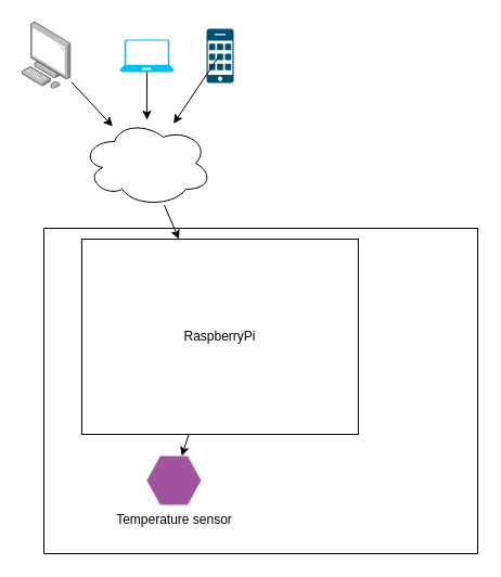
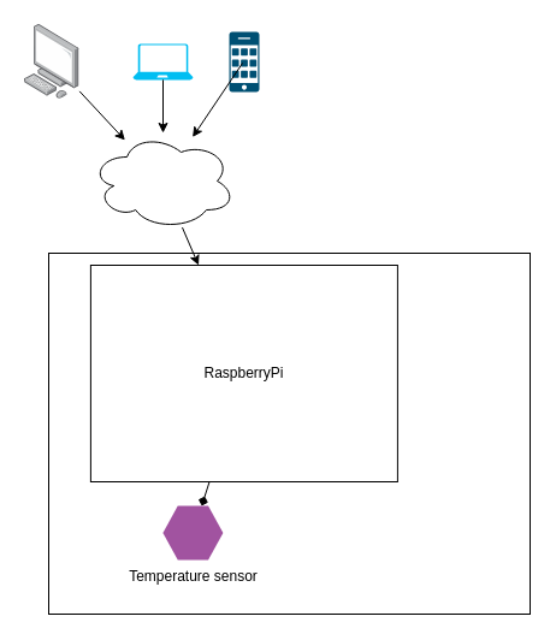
  <mxCell id="0" />
  <mxCell id="1" parent="0" />
  <mxCell id="2" value="" style="rounded=0;whiteSpace=wrap;html=1;" vertex="1" parent="1"><mxGeometry x="40" y="210" width="400" height="300" as="geometry" /></mxCell>
  <mxCell id="3" value="" style="points=[];aspect=fixed;html=1;align=center;shadow=0;dashed=0;image;image=img/lib/allied_telesis/computer_and_terminals/Personal_Computer.svg;" parent="1" vertex="1"><mxGeometry x="20" y="20" width="45.6" height="61.8" as="geometry" /></mxCell>
  <mxCell id="4" value="" style="verticalLabelPosition=bottom;html=1;verticalAlign=top;align=center;strokeColor=none;fillColor=#00BEF2;shape=mxgraph.azure.laptop;pointerEvents=1;" parent="1" vertex="1"><mxGeometry x="110" y="35.9" width="50" height="30" as="geometry" /></mxCell>
  <mxCell id="5" value="" style="points=[[0.015,0.015,0],[0.985,0.015,0],[0.985,0.985,0],[0.015,0.985,0],[0.25,0,0],[0.5,0,0],[0.75,0,0],[1,0.25,0],[1,0.5,0],[1,0.75,0],[0.75,1,0],[0.5,1,0],[0.25,1,0],[0,0.75,0],[0,0.5,0],[0,0.25,0]];verticalLabelPosition=bottom;html=1;verticalAlign=top;aspect=fixed;align=center;pointerEvents=1;shape=mxgraph.cisco19.cell_phone;fillColor=#005073;strokeColor=none;" parent="1" vertex="1"><mxGeometry x="190" y="25.9" width="25" height="50" as="geometry" /></mxCell>
  <mxCell id="6" value="" style="ellipse;shape=cloud;whiteSpace=wrap;html=1;" parent="1" vertex="1"><mxGeometry x="75" y="110" width="120" height="80" as="geometry" /></mxCell>
  <mxCell id="7" value="" style="endArrow=classic;html=1;" parent="1" source="3" target="6" edge="1"><mxGeometry width="50" height="50" relative="1" as="geometry"><mxPoint x="100" y="-30" as="sourcePoint" /><mxPoint x="150" y="-80" as="targetPoint" /></mxGeometry></mxCell>
  <mxCell id="8" value="" style="endArrow=classic;html=1;" parent="1" source="4" target="6" edge="1"><mxGeometry width="50" height="50" relative="1" as="geometry"><mxPoint x="260" y="360" as="sourcePoint" /><mxPoint x="310" y="310" as="targetPoint" /></mxGeometry></mxCell>
  <mxCell id="9" value="" style="endArrow=classic;html=1;exitX=0.44;exitY=0.522;exitDx=0;exitDy=0;exitPerimeter=0;" parent="1" source="5" target="6" edge="1"><mxGeometry width="50" height="50" relative="1" as="geometry"><mxPoint x="260" y="360" as="sourcePoint" /><mxPoint x="310" y="310" as="targetPoint" /></mxGeometry></mxCell>
  <mxCell id="10" value="" style="endArrow=classic;html=1;" parent="1" source="6" target="13" edge="1"><mxGeometry width="50" height="50" relative="1" as="geometry"><mxPoint x="260" y="360" as="sourcePoint" /><mxPoint x="133.714" y="250" as="targetPoint" /></mxGeometry></mxCell>
  <mxCell id="11" value="Temperature sensor" style="verticalLabelPosition=bottom;html=1;fillColor=#A153A0;verticalAlign=top;pointerEvents=1;align=center;points=[[0.25,0,0],[0.5,0,0],[0.75,0,0],[1,0.5,0],[0.75,1,0],[0.5,1,0],[0.25,1,0],[0,0.5,0],[0.125,0.25,0],[0.125,0.75,0],[0.875,0.25,0],[0.875,0.75,0]];shape=mxgraph.cisco_safe.design.blank_device;" vertex="1" parent="1"><mxGeometry x="134.9" y="420" width="50" height="45" as="geometry" /></mxCell>
- <mxCell id="12" value="" style="endArrow=classic;html=1;" edge="1" parent="1" source="13" target="11"><mxGeometry width="50" height="50" relative="1" as="geometry"><mxPoint x="133.948" y="384.3" as="sourcePoint" /><mxPoint x="540" y="310" as="targetPoint" /></mxGeometry></mxCell>
+ <mxCell id="12" value="" style="endArrow=diamond;html=1;" edge="1" parent="1" source="13" target="11"><mxGeometry width="50" height="50" relative="1" as="geometry"><mxPoint x="133.948" y="384.3" as="sourcePoint" /><mxPoint x="540" y="310" as="targetPoint" /></mxGeometry></mxCell>
  <mxCell id="13" value="RaspberryPi" style="rounded=0;whiteSpace=wrap;html=1;" vertex="1" parent="1"><mxGeometry x="74.9" y="220" width="255" height="180" as="geometry" /></mxCell>
